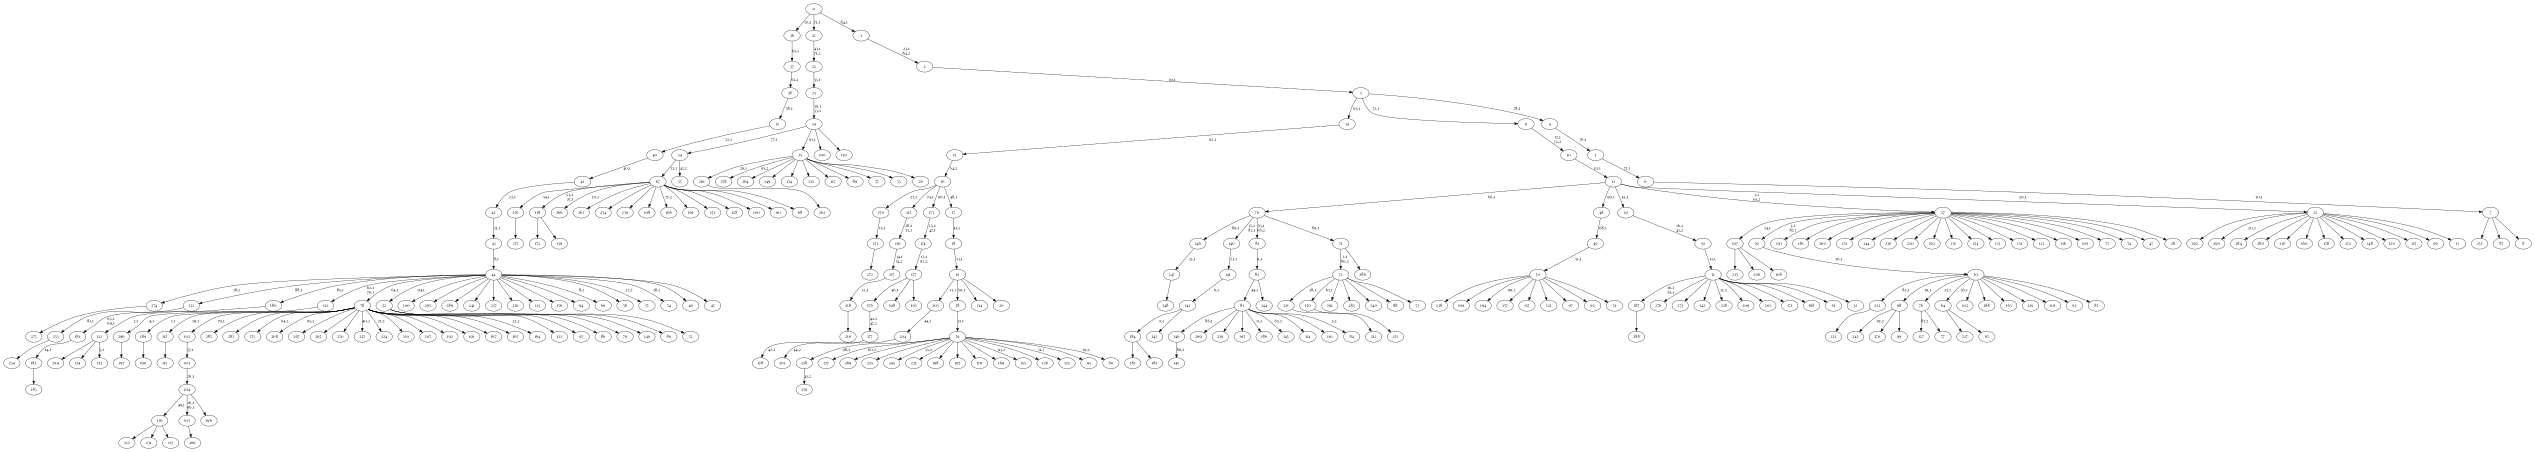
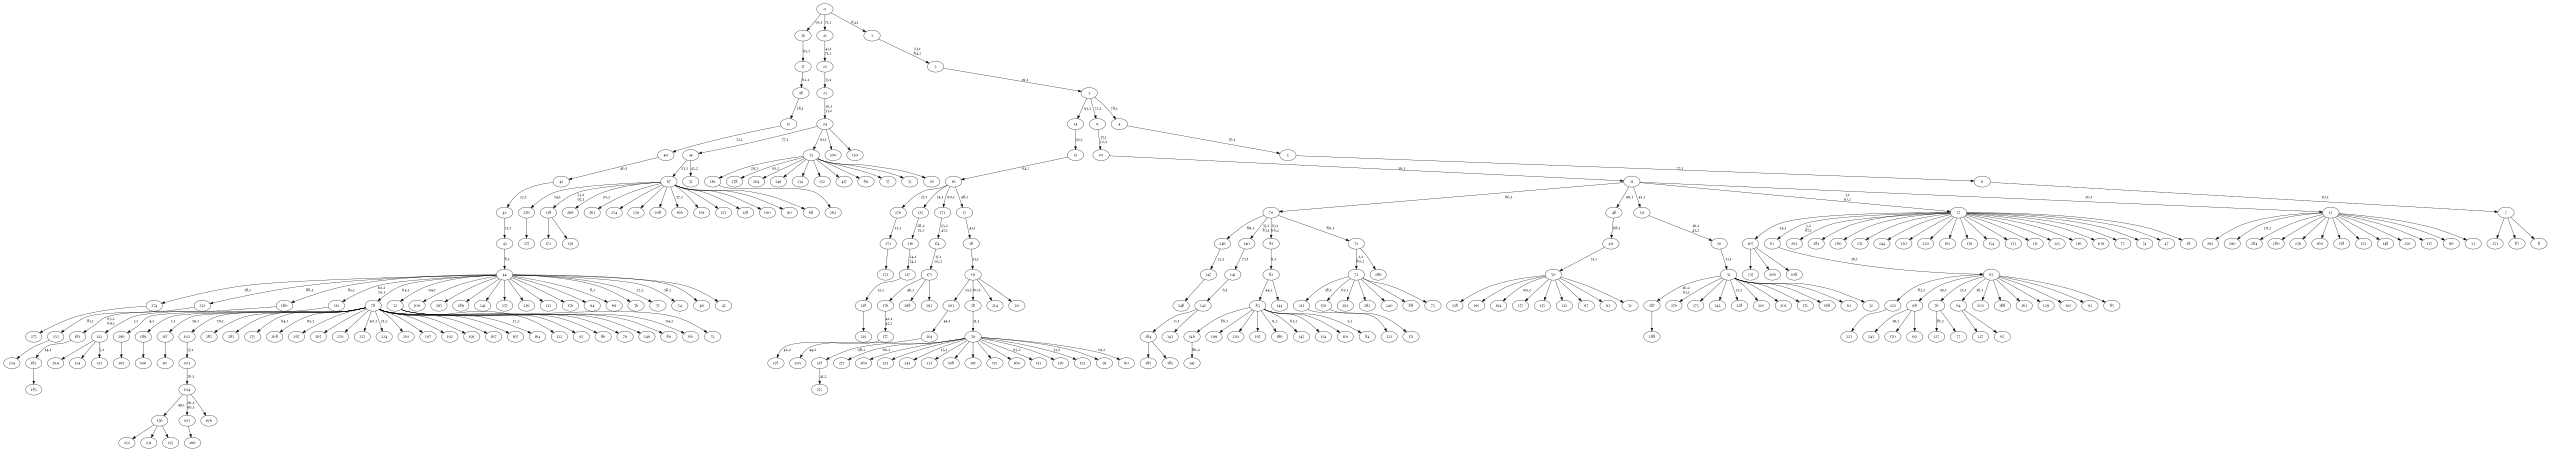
  digraph {
    fontname="Playfair Display"
    node [fontname="Playfair Display"]
    edge [fontname="Playfair Display"]
    296
    297
    287
    288
    274
    275
    271
    272
    270
    261
    262
    258
    259
    256
    257
    247
    248
    246
    233
    234
    232
    222
    223
    218
    219
    217
    216
    215
    211
    212
    204
    205
    203
    189
    190
    184
    187
    185
    182
    183
    181
    180
    177
    178
    176
    175
    298
    193
    174
    173
    150
    151
    146
    147
    142
    143
    141
    140
    138
    172
    139
    136
    252
    231
    137
    118
    119
    112
    294
    124
    113
    111
    107
    235
    206
    108
    105
    106
    104
    196
    103
    102
    98
    243
    170
    99
    83
    299
    229
    195
    186
    145
    114
    110
    84
    82
    144
    81
    78
    285
    283
    279
    268
    267
    265
    250
    225
    224
    210
    207
    192
    191
    167
    165
    164
    122
    95
    86
    79
    76
    127
    77
    72
    291
    282
    240
    88
    73
    71
    286
    70
    67
    266
    263
    254
    239
    208
    166
    161
    153
    128
    100
    90
    68
    64
    227
    65
    63
    202
    188
    163
    129
    101
    93
    85
    62
    59
    277
    269
    255
    245
    221
    198
    197
    179
    169
    155
    126
    125
    91
    60
    58
    52
    249
    80
+   66
    53
    50
    238
    199
    194
    157
    135
    121
    97
    92
    51
    49
    48
    44
    300
    295
    289
    241
    237
    226
    213
    156
    94
    69
    56
    55
    54
    46
    45
    43
    42
    41
    40
    39
    38
    37
    36
    34
    35
    31
    276
    273
    242
    228
    209
    201
    171
    168
    61
    32
    30
    29
    27
    293
    281
    260
    251
    244
    230
    220
    162
    159
    154
    133
    131
    123
    116
    109
    75
    74
    47
    28
    25
    278
    264
    149
    134
    132
-   117
+   117 [label=417]
    89
    57
    33
    26
    24
    200
    130
    23
    22
    21
    19
    214
    20
    18
    17
    16
    15
    14
    12
    292
    290
    284
    280
    236
    160
    158
    152
    148
    120
    115
    96
    13
    11
    10
    9
    7
    253
    87
    8
    6
    5
    4
    3
    2
    1
    0
    296 -> 297
    287 -> 288
    274 -> 275
    271 -> 272
    270 -> 271 [label="15,1"]
    261 -> 262
    258 -> 259 [label="41,2"]
    256 -> 257
    247 -> 248
    246 -> 247 [label="32,1"]
    233 -> 234
    232 -> 233 [label="81,1"]
    222 -> 223
    218 -> 219
    217 -> 218 [label="12,1"]
    216 -> 217 [label="34,1\n74,2"]
    215 -> 216 [label="28,2\n35,1"]
    211 -> 212
    204 -> 205 [label="44,2"]
    203 -> 204 [label="44,1"]
    189 -> 190
    184 -> 187
    184 -> 185
    182 -> 183
    181 -> 182 [label="14,1"]
    180 -> 181 [label="65,2\n69,1"]
    177 -> 178 [label="42,2"]
    176 -> 177 [label="42,1\n47,2"]
    175 -> 176 [label="46,1"]
    175 -> 298
    175 -> 193
    174 -> 175 [label="17,1\n92,2"]
    173 -> 174 [label="23,2\n47,1"]
    150 -> 151
    146 -> 147 [label="86,2"]
    142 -> 184 [label="0,1"]
    142 -> 143
    141 -> 142 [label="6,1"]
    140 -> 141 [label="73,1"]
    138 -> 172
    138 -> 139
    136 -> 252
    136 -> 231
    136 -> 137
    118 -> 119
    112 -> 294
    112 -> 124
    112 -> 113 [label="7,2"]
    111 -> 112 [label="7,1"]
    107 -> 235
    107 -> 206
    107 -> 108
    105 -> 106
    104 -> 136 [label="49,1"]
    104 -> 105 [label="26,2\n96,1"]
    104 -> 196
    103 -> 104 [label="26,1"]
    102 -> 103 [label="57,1"]
    98 -> 243 [label="39,2"]
    98 -> 170
    98 -> 99
    83 -> 146 [label="86,1"]
    83 -> 299
    83 -> 229
    83 -> 195
    83 -> 186 [label="9,2"]
    83 -> 145 [label="63,2"]
    83 -> 114
    83 -> 110
    83 -> 84 [label="5,2"]
    82 -> 83 [label="44,2"]
    82 -> 144
    81 -> 82 [label="9,1"]
    78 -> 296 [label="4,1"]
    78 -> 189 [label="1,1"]
    78 -> 118 [label="59,1"]
    78 -> 102 [label="79,1"]
    78 -> 285
    78 -> 283
    78 -> 279 [label="64,2"]
    78 -> 268 [label="95,2"]
    78 -> 267
    78 -> 265
    78 -> 250
    78 -> 225 [label="40,2"]
    78 -> 224 [label="21,2"]
    78 -> 210
    78 -> 207
    78 -> 192
    78 -> 191
    78 -> 167
    78 -> 165
    78 -> 164 [label="52,2"]
    78 -> 122
    78 -> 95
    78 -> 86
    78 -> 79
    76 -> 127 [label="87,2"]
    76 -> 77
    72 -> 211 [label="38,1"]
    72 -> 150 [label="67,1"]
    72 -> 291
    72 -> 282
    72 -> 240
    72 -> 88
    72 -> 73
    71 -> 72 [label="2,1\n80,2"]
    71 -> 286
    70 -> 246 [label="89,1"]
    70 -> 140 [label="37,2\n83,1"]
    70 -> 81 [label="63,1\n66,2"]
    70 -> 71 [label="80,1"]
    67 -> 256 [label="54,1"]
    67 -> 138 [label="53,2\n97,1"]
    67 -> 266 [label="30,2"]
    67 -> 263
    67 -> 254
    67 -> 239
    67 -> 208
    67 -> 166 [label="77,2"]
    67 -> 161
    67 -> 153
    67 -> 128
    67 -> 100
    67 -> 90
    67 -> 68
    64 -> 227
    64 -> 65
    63 -> 222 [label="82,1"]
    63 -> 98 [label="39,1"]
    63 -> 76 [label="25,1"]
    63 -> 64 [label="56,1"]
    63 -> 202
    63 -> 188
    63 -> 163
    63 -> 129
    63 -> 101
    63 -> 93
    63 -> 85
    62 -> 63 [label="36,1"]
    59 -> 258 [label="98,1"]
    59 -> 277 [label="60,2"]
    59 -> 269
    59 -> 255
    59 -> 245 [label="13,2"]
    59 -> 221
    59 -> 198
    59 -> 197
    59 -> 179
    59 -> 169
    59 -> 155 [label="93,2"]
    59 -> 126
    59 -> 125 [label="31,2"]
    59 -> 91
    59 -> 60 [label="19,2"]
    58 -> 59 [label="31,1"]
    52 -> 249
    52 -> 80
+   52 -> 66 [label="94,2"]
    52 -> 53
    50 -> 238
    50 -> 199
    50 -> 194 [label="99,2"]
    50 -> 157
    50 -> 135
    50 -> 121
    50 -> 97
    50 -> 92
    50 -> 51
    49 -> 50 [label="51,1"]
    48 -> 49 [label="68,1"]
    44 -> 274 [label="18,1"]
    44 -> 232 [label="88,1"]
    44 -> 180 [label="85,1"]
    44 -> 111 [label="62,2\n70,1"]
    44 -> 78 [label="64,1"]
    44 -> 52 [label="94,1"]
    44 -> 300
    44 -> 295
    44 -> 289
    44 -> 241
    44 -> 237
    44 -> 226
    44 -> 213
    44 -> 156
    44 -> 94
    44 -> 69 [label="8,2"]
    44 -> 56
    44 -> 55 [label="22,2"]
    44 -> 54 [label="58,2"]
    44 -> 46
    44 -> 45
    43 -> 44 [label="8,1"]
    42 -> 43 [label="21,1"]
    41 -> 42 [label="22,1"]
    40 -> 41 [label="40,1"]
    39 -> 40 [label="52,1"]
    38 -> 39 [label="58,1"]
    37 -> 38 [label="62,1"]
    36 -> 37 [label="65,1"]
    34 -> 67 [label="53,1"]
    34 -> 35 [label="43,2"]
    31 -> 287 [label="16,2\n61,1"]
    31 -> 276
    31 -> 273
    31 -> 242
    31 -> 228 [label="11,2"]
    31 -> 209
    31 -> 201
    31 -> 171
    31 -> 168
    31 -> 61
    31 -> 32
    30 -> 31 [label="11,1"]
    29 -> 30 [label="16,1\n45,2"]
    27 -> 107 [label="24,1"]
    27 -> 62 [label="3,2\n87,1"]
    27 -> 293
    27 -> 281
    27 -> 260
    27 -> 251
    27 -> 244
    27 -> 230
    27 -> 220
    27 -> 162
    27 -> 159
    27 -> 154
    27 -> 133
    27 -> 131
    27 -> 123
    27 -> 116
    27 -> 109
    27 -> 75
    27 -> 74
    27 -> 47
    27 -> 28
    25 -> 261 [label="29,1"]
    25 -> 278 [label="91,2"]
    25 -> 264
    25 -> 149
    25 -> 134
    25 -> 132
    25 -> 117
    25 -> 89
    25 -> 57
    25 -> 33
    25 -> 26
    24 -> 34 [label="77,1"]
    24 -> 25 [label="91,1"]
    24 -> 200
    24 -> 130
    23 -> 24 [label="30,1\n33,2"]
    22 -> 23 [label="33,1"]
    21 -> 22 [label="43,1\n71,2"]
    19 -> 203 [label="55,1"]
    19 -> 58 [label="60,1"]
    19 -> 214
    19 -> 20
    18 -> 19 [label="13,1"]
    17 -> 18 [label="41,1"]
    16 -> 270 [label="27,1"]
    16 -> 215 [label="74,1"]
    16 -> 173 [label="90,1"]
    16 -> 17 [label="48,1"]
    15 -> 16 [label="64,2"]
    14 -> 15 [label="92,1"]
    12 -> 292
    12 -> 290 [label="20,2"]
    12 -> 284
    12 -> 280
    12 -> 236
    12 -> 160
    12 -> 158
    12 -> 152
    12 -> 148
    12 -> 120
    12 -> 115
    12 -> 96
    12 -> 13
    11 -> 70 [label="66,1"]
    11 -> 48 [label="99,1"]
    11 -> 29 [label="45,1"]
    11 -> 27 [label="3,1\n10,2"]
    11 -> 12 [label="20,1"]
    10 -> 11 [label="10,1"]
    9 -> 10 [label="37,1\n72,2"]
    7 -> 253
    7 -> 87
    7 -> 8
    6 -> 7 [label="50,1"]
    5 -> 6 [label="75,1"]
    4 -> 5 [label="76,1"]
    3 -> 14 [label="93,1"]
    3 -> 9 [label="72,1"]
    3 -> 4 [label="78,1"]
    2 -> 3 [label="19,1"]
    1 -> 2 [label="23,1\n84,2"]
    0 -> 36 [label="95,1"]
    0 -> 21 [label="71,1"]
    0 -> 1 [label="84,1"]
  }
